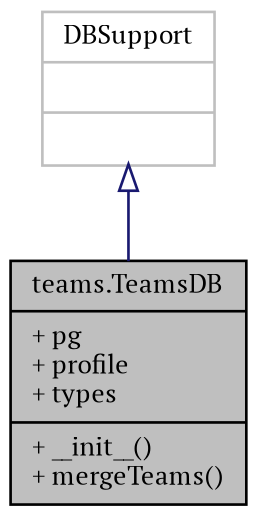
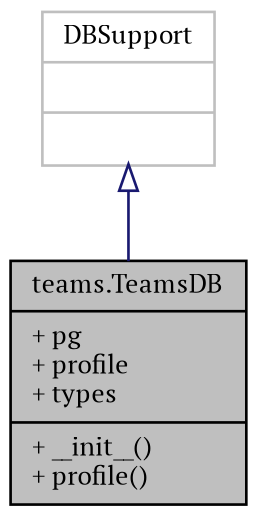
  digraph {
    fontname="PT Serif"
    node [fontname="PT Serif" fontsize=10 shape=record style=filled]
-   n1 [color=black fillcolor=grey75 fontcolor=black height=0.2 label="{teams.TeamsDB\n|+ pg\l+ profile\l+ types\l|+ __init__()\l+ mergeTeams()\l}" width=0.4]
+   n1 [color=black fillcolor=grey75 fontcolor=black height=0.2 label="{teams.TeamsDB\n|+ pg\l+ profile\l+ types\l|+ __init__()\l+ profile()\l}" width=0.4]
    n2 [color=grey75 fillcolor=white height=0.2 label="{DBSupport\n||}" width=0.4]
    n2 -> n1 [arrowtail=onormal color=midnightblue dir=back fontname="PT Serif" fontsize=10 labelfontname=Helvetica labelfontsize=10 style=solid]
  }
